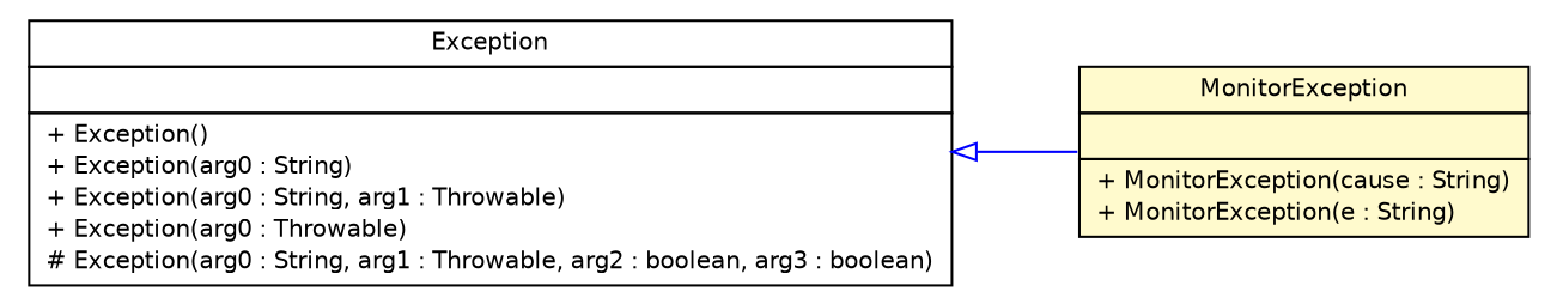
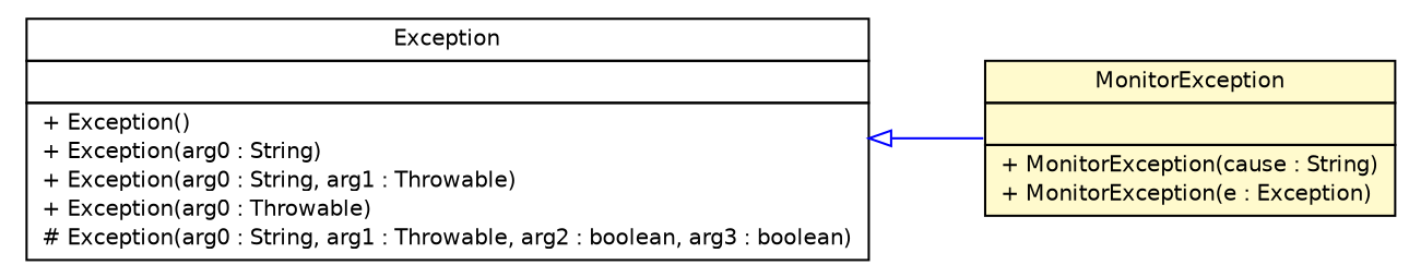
  digraph {
    nodesep=0.25
    ranksep=0.5
    rankdir=LR
    node [fontcolor=black fontname=Helvetica fontsize=10.0 shape=plaintext]
-   n1 [label=<<table title="sorcer.service.MonitorException" border="0" cellborder="1" cellspacing="0" cellpadding="2" port="p" bgcolor="lemonChiffon" href="./MonitorException.html"> 		<tr><td><table border="0" cellspacing="0" cellpadding="1"> <tr><td align="center" balign="center"> MonitorException </td></tr> 		</table></td></tr> 		<tr><td><table border="0" cellspacing="0" cellpadding="1"> <tr><td align="left" balign="left">  </td></tr> 		</table></td></tr> 		<tr><td><table border="0" cellspacing="0" cellpadding="1"> <tr><td align="left" balign="left"> + MonitorException(cause : String) </td></tr> <tr><td align="left" balign="left"> + MonitorException(e : String) </td></tr> 		</table></td></tr> 		</table>>]
+   n1 [label=<<table title="sorcer.service.MonitorException" border="0" cellborder="1" cellspacing="0" cellpadding="2" port="p" bgcolor="lemonChiffon" href="./MonitorException.html"> 		<tr><td><table border="0" cellspacing="0" cellpadding="1"> <tr><td align="center" balign="center"> MonitorException </td></tr> 		</table></td></tr> 		<tr><td><table border="0" cellspacing="0" cellpadding="1"> <tr><td align="left" balign="left">  </td></tr> 		</table></td></tr> 		<tr><td><table border="0" cellspacing="0" cellpadding="1"> <tr><td align="left" balign="left"> + MonitorException(cause : String) </td></tr> <tr><td align="left" balign="left"> + MonitorException(e : Exception) </td></tr> 		</table></td></tr> 		</table>>]
    n2 [label=<<table title="java.lang.Exception" border="0" cellborder="1" cellspacing="0" cellpadding="2" port="p" href="http://docs.oracle.com/javase/7/docs/api/java/lang/Exception.html"> 		<tr><td><table border="0" cellspacing="0" cellpadding="1"> <tr><td align="center" balign="center"> Exception </td></tr> 		</table></td></tr> 		<tr><td><table border="0" cellspacing="0" cellpadding="1"> <tr><td align="left" balign="left">  </td></tr> 		</table></td></tr> 		<tr><td><table border="0" cellspacing="0" cellpadding="1"> <tr><td align="left" balign="left"> + Exception() </td></tr> <tr><td align="left" balign="left"> + Exception(arg0 : String) </td></tr> <tr><td align="left" balign="left"> + Exception(arg0 : String, arg1 : Throwable) </td></tr> <tr><td align="left" balign="left"> + Exception(arg0 : Throwable) </td></tr> <tr><td align="left" balign="left"> # Exception(arg0 : String, arg1 : Throwable, arg2 : boolean, arg3 : boolean) </td></tr> 		</table></td></tr> 		</table>>]
    n2 -> n1 [arrowtail=empty dir=back fontname=Helvetica fontsize=10 headport=p labelfontname=Helvetica labelfontsize=10 tailport=p color=blue]
  }
